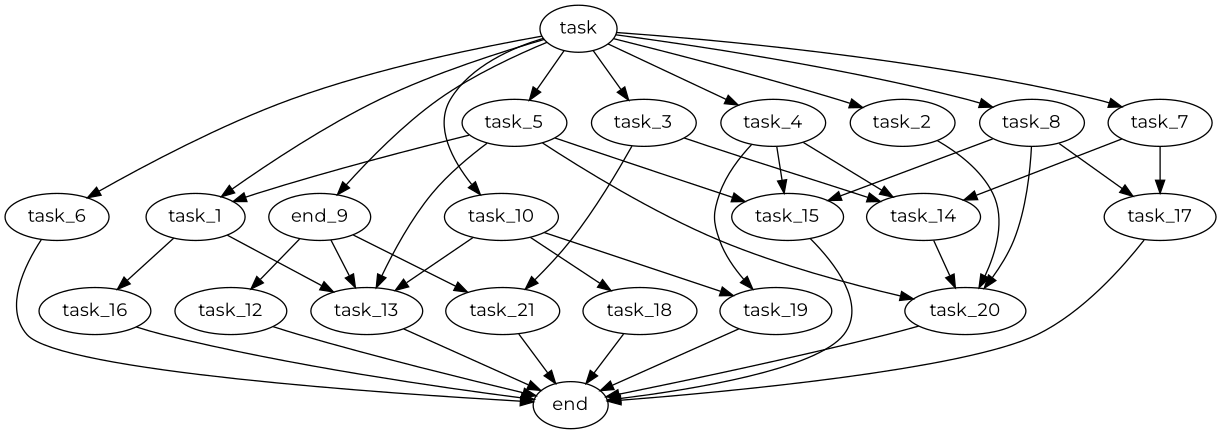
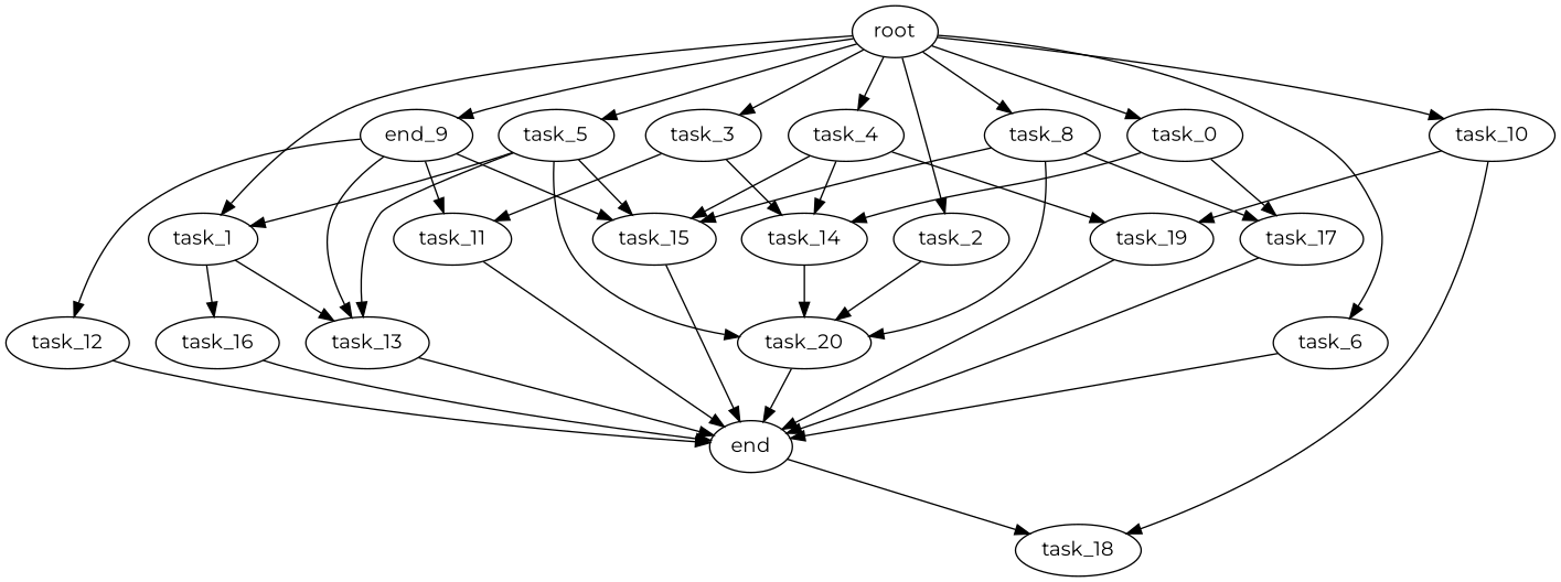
  digraph {
    fontname=Montserrat
    node [fontname=Montserrat]
    edge [fontname=Montserrat]
-   root [label=task]
+   root
    task_1
    task_2
    task_3
    task_4
    task_5
    task_6
-   task_7
+   task_7 [label=task_0]
    task_8
    n10 [label=end_9]
    task_10
    task_13
    task_16
    task_20
-   task_11 [label=task_21]
+   task_11
    task_14
    task_15
    task_19
    end
    task_17
    task_12
    task_18
    root -> task_1
    root -> task_2
    root -> task_3
    root -> task_4
    root -> task_5
    root -> task_6
    root -> task_7
    root -> task_8
    root -> n10
    root -> task_10
    task_1 -> task_13
    task_1 -> task_16
    task_2 -> task_20
    task_3 -> task_11
    task_3 -> task_14
    task_4 -> task_14
    task_4 -> task_15
    task_4 -> task_19
    task_5 -> task_1
    task_5 -> task_13
    task_5 -> task_20
    task_5 -> task_15
    task_6 -> end
    task_7 -> task_14
    task_7 -> task_17
    task_8 -> task_20
    task_8 -> task_15
    task_8 -> task_17
    n10 -> task_13
    n10 -> task_11
+   n10 -> task_15
    n10 -> task_12
-   task_10 -> task_13
    task_10 -> task_19
    task_10 -> task_18
    task_13 -> end
    task_16 -> end
    task_20 -> end
    task_11 -> end
    task_14 -> task_20
    task_15 -> end
    task_19 -> end
    task_17 -> end
    task_12 -> end
-   task_18 -> end
+   end -> task_18
  }
